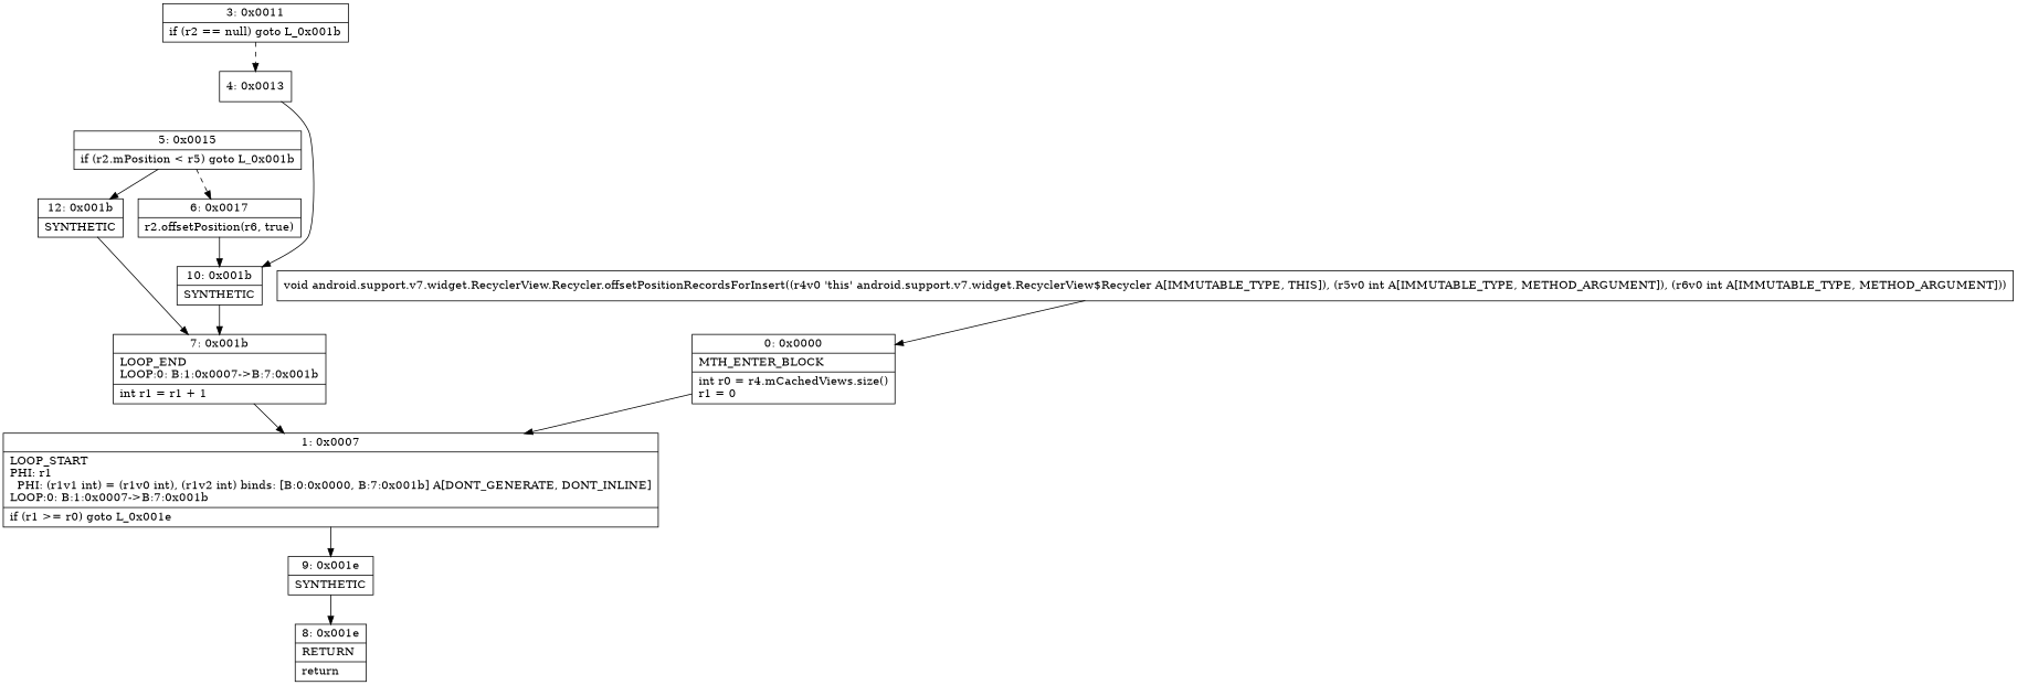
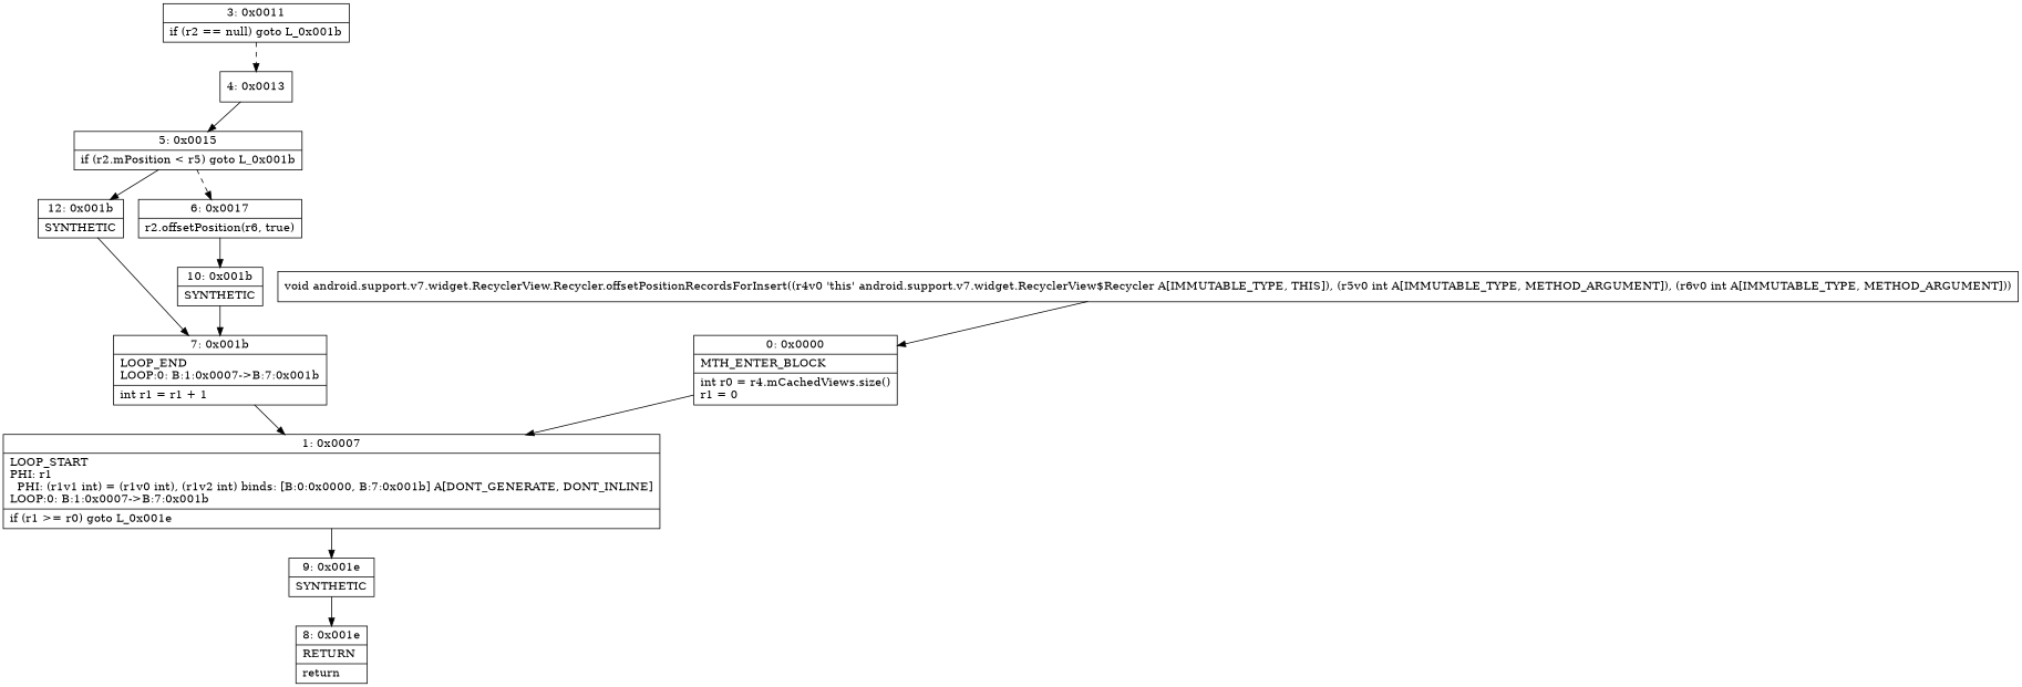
  digraph {
    fontname="DejaVu Serif"
    node [fontname="DejaVu Serif" shape=record]
    edge [fontname="DejaVu Serif"]
    n1 [label="{0\:\ 0x0000|MTH_ENTER_BLOCK\l|int r0 = r4.mCachedViews.size()\lr1 = 0\l}"]
    n2 [label="{1\:\ 0x0007|LOOP_START\lPHI: r1 \l  PHI: (r1v1 int) = (r1v0 int), (r1v2 int) binds: [B:0:0x0000, B:7:0x001b] A[DONT_GENERATE, DONT_INLINE]\lLOOP:0: B:1:0x0007\-\>B:7:0x001b\l|if (r1 \>= r0) goto L_0x001e\l}"]
    n3 [label="{9\:\ 0x001e|SYNTHETIC\l}"]
    n4 [label="{8\:\ 0x001e|RETURN\l|return\l}"]
    n5 [label="{3\:\ 0x0011|if (r2 == null) goto L_0x001b\l}"]
    n6 [label="{4\:\ 0x0013}"]
    n7 [label="{5\:\ 0x0015|if (r2.mPosition \< r5) goto L_0x001b\l}"]
    n8 [label="{6\:\ 0x0017|r2.offsetPosition(r6, true)\l}"]
    n9 [label="{12\:\ 0x001b|SYNTHETIC\l}"]
    n10 [label="{10\:\ 0x001b|SYNTHETIC\l}"]
    n11 [label="{7\:\ 0x001b|LOOP_END\lLOOP:0: B:1:0x0007\-\>B:7:0x001b\l|int r1 = r1 + 1\l}"]
    n12 [label="{void android.support.v7.widget.RecyclerView.Recycler.offsetPositionRecordsForInsert((r4v0 'this' android.support.v7.widget.RecyclerView$Recycler A[IMMUTABLE_TYPE, THIS]), (r5v0 int A[IMMUTABLE_TYPE, METHOD_ARGUMENT]), (r6v0 int A[IMMUTABLE_TYPE, METHOD_ARGUMENT])) }"]
    n1 -> n2
    n2 -> n3
    n3 -> n4
    n5 -> n6 [style=dashed]
-   n6 -> n10
+   n6 -> n7
    n7 -> n8 [style=dashed]
    n7 -> n9
    n8 -> n10
    n9 -> n11
    n10 -> n11
    n11 -> n2
    n12 -> n1
  }
